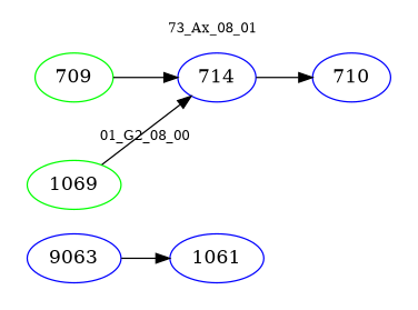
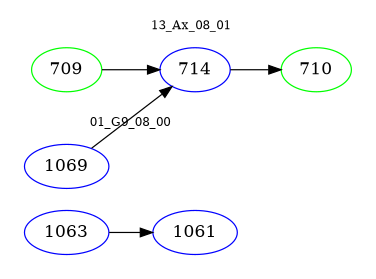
  digraph {
    rankdir=LR
    node [color=blue]
    edge [color=black]
    n1 [color=green label=709]
    n2 [label=714]
-   n3 [label=710]
-   n4 [color=green label=1069]
-   n5 [label=9063]
+   n3 [color=green label=710]
+   n4 [label=1069]
+   n5 [label=1063]
    n6 [label=1061]
    subgraph cluster_1 {
      color=white
      fontsize=10
-     label="73_Ax_08_01"
+     label="13_Ax_08_01"
      n1
      n2
      n3
    }
    subgraph cluster_2 {
      color=white
      fontsize=10
-     label="01_G2_08_00"
+     label="01_G9_08_00"
      n4
      n5
      n6
    }
    n1 -> n2
    n2 -> n3
    n4 -> n2
    n5 -> n6
  }
